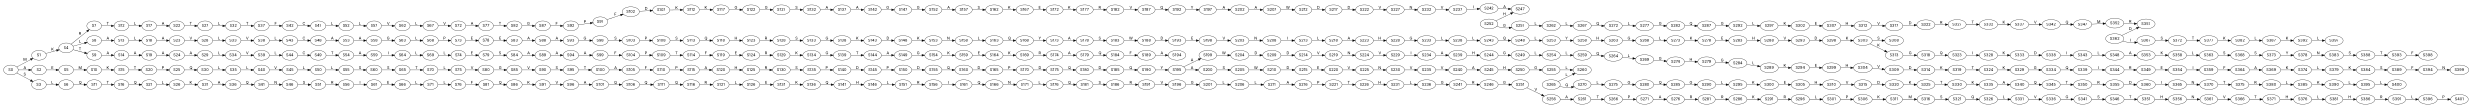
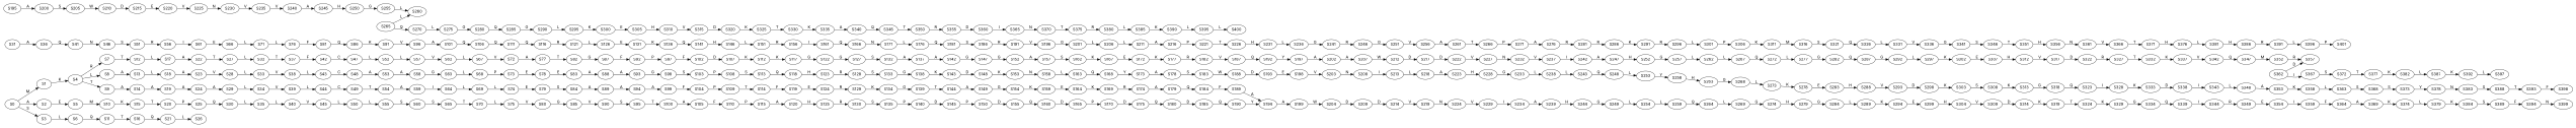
  strict digraph {
    fontname=Inter
    rankdir=LR
    node [fontname=Inter]
    edge [fontname=Inter]
    S0
    S1
    S2
    S3
    S4
    S5
    S6
    S7
    S8
    S9
    S10
    S11
    S12
    S13
    S14
    S15
    S16
    S17
    S18
    S19
    S20
    S21
    S22
    S23
    S24
    S25
    S26
    S27
    S28
    S29
    S30
    S31
    S32
    S33
    S34
    S35
    S36
    S37
    S38
    S39
    S40
    S41
    S42
    S43
    S44
    S45
    S46
    S47
    S48
    S49
    S50
    S51
    S52
    S53
    S54
    S55
    S56
    S57
    S58
    S59
    S60
    S61
    S62
    S63
    S64
    S65
    S66
    S67
    S68
    S69
    S70
    S71
    S72
    S73
    S74
    S75
    S76
    S77
    S78
    S79
    S80
    S81
    S82
    S83
    S84
    S85
    S86
    S87
    S88
    S89
    S90
    S91
    S92
    S93
    S94
    S95
    S96
    S97
    S98
    S99
    S100
    S101
    S102
    S103
    S104
    S105
    S106
    S107
    S108
    S109
    S110
    S111
    S112
    S113
    S114
    S115
    S116
    S117
    S118
    S119
    S120
    S121
    S122
    S123
    S124
    S125
    S126
    S127
    S128
    S129
    S130
    S131
    S132
    S133
    S134
    S135
    S136
    S137
    S138
    S139
    S140
    S141
    S142
    S143
    S144
    S145
    S146
    S147
    S148
    S149
    S150
    S151
    S152
    S153
    S154
    S155
    S156
    S157
    S158
    S159
    S160
    S161
    S162
    S163
    S164
    S165
    S166
    S167
    S168
    S169
    S170
    S171
    S172
    S173
    S174
    S175
    S176
    S177
    S178
    S179
    S180
    S181
    S182
    S183
    S184
    S185
    S186
    S187
    S188
    S189
    S190
    S191
    S192
    S193
    S194
    S195
    S196
    S197
    S198
    S199
    S200
    S201
    S202
    S203
    S204
    S205
    S206
    S207
    S208
    S209
    S210
    S211
    S212
    S213
    S214
    S215
    S216
    S217
    S218
    S219
    S220
    S221
    S222
    S223
    S224
    S225
    S226
    S227
    S228
    S229
    S230
    S231
    S232
    S233
    S234
    S235
    S236
    S237
    S238
    S239
    S240
    S241
    S242
    S243
    S244
    S245
    S246
    S247
    S248
    S249
    S250
    S251
    S252
    S253
    S254
    S255
    S256
    S257
    S258
    S259
    S260
    S261
    S262
    S263
    S264
    S266
    S267
    S268
    S269
    S265
    S270
    S271
    S272
    S273
    S274
    S275
    S276
    S277
    S278
    S279
    S280
    S281
    S282
    S283
    S284
    S285
    S286
    S287
    S288
    S289
    S290
    S291
    S292
    S293
    S294
    S295
    S296
    S297
    S298
    S299
    S300
    S301
    S302
    S303
    S304
    S305
    S306
    S307
    S308
    S309
    S310
    S311
    S312
    S313
    S314
    S315
    S316
    S317
    S318
    S319
    S320
    S321
    S322
    S323
    S324
    S325
    S326
    S327
    S328
    S329
    S330
    S331
    S332
    S333
    S334
    S335
    S336
    S337
    S338
    S339
    S340
    S341
    S342
    S343
    S344
    S345
    S346
    S347
    S348
    S349
    S350
    S351
    S352
    S353
    S354
    S355
    S356
    S357
    S358
    S359
    S360
    S361
    S363
    S364
    S365
    S366
    S362
    S367
    S368
    S369
    S370
    S371
    S372
    S373
    S374
    S375
    S376
    S377
    S378
    S379
    S380
    S381
    S382
    S383
    S384
    S385
    S386
    S387
    S388
    S389
    S390
    S391
    S392
    S393
    S394
    S395
    S396
    S397
    S398
    S399
    S400
    S401
    S0 -> S1 [label=M]
    S0 -> S2 [label=A]
    S0 -> S3 [label=S]
    S1 -> S4 [label=K]
    S2 -> S5 [label=E]
    S3 -> S6 [label=L]
    S4 -> S7 [label=R]
    S4 -> S8 [label=L]
    S4 -> S9 [label=T]
    S5 -> S10 [label=M]
    S6 -> S11 [label=Q]
    S7 -> S12 [label=T]
    S8 -> S13 [label=A]
    S9 -> S14 [label=A]
    S10 -> S15 [label=K]
    S11 -> S16 [label=T]
    S12 -> S17 [label=L]
    S13 -> S18 [label=L]
    S14 -> S19 [label=A]
    S15 -> S20 [label=T]
    S16 -> S21 [label=Q]
    S17 -> S22 [label=A]
    S18 -> S23 [label=A]
    S19 -> S24 [label=A]
    S20 -> S25 [label=P]
    S21 -> S26 [label=L]
    S22 -> S27 [label=T]
    S23 -> S28 [label=V]
    S24 -> S29 [label=A]
    S25 -> S30 [label=Q]
-   S26 -> S31 [label=K]
    S27 -> S32 [label=L]
    S28 -> S33 [label=L]
    S29 -> S34 [label=L]
    S30 -> S35 [label=L]
    S31 -> S36 [label=A]
    S32 -> S37 [label=T]
    S33 -> S38 [label=V]
    S34 -> S39 [label=V]
    S35 -> S40 [label=L]
    S36 -> S41 [label=Q]
    S37 -> S42 [label=F]
    S38 -> S43 [label=L]
    S39 -> S44 [label=L]
    S40 -> S45 [label=V]
    S41 -> S46 [label=N]
    S42 -> S47 [label=C]
    S43 -> S48 [label=C]
    S44 -> S49 [label=C]
    S45 -> S50 [label=L]
    S46 -> S51 [label=S]
    S47 -> S52 [label=L]
    S48 -> S53 [label=A]
    S49 -> S54 [label=T]
    S50 -> S55 [label=L]
    S51 -> S56 [label=R]
    S52 -> S57 [label=L]
    S53 -> S58 [label=A]
    S54 -> S59 [label=A]
    S55 -> S60 [label=S]
    S56 -> S61 [label=I]
    S57 -> S62 [label=V]
    S58 -> S63 [label=G]
    S59 -> S64 [label=I]
    S60 -> S65 [label=S]
    S61 -> S66 [label=E]
    S62 -> S67 [label=L]
    S63 -> S68 [label=L]
    S64 -> S69 [label=L]
    S65 -> S70 [label=T]
    S66 -> S71 [label=L]
    S67 -> S72 [label=V]
    S68 -> S73 [label=P]
    S69 -> S74 [label=L]
    S70 -> S75 [label=L]
    S71 -> S76 [label=L]
    S72 -> S77 [label=A]
    S73 -> S78 [label=E]
    S74 -> S79 [label=E]
    S75 -> S80 [label=V]
    S76 -> S81 [label=F]
    S77 -> S82 [label=T]
    S78 -> S83 [label=E]
    S79 -> S84 [label=S]
    S80 -> S85 [label=G]
    S81 -> S86 [label=Q]
    S82 -> S87 [label=G]
    S83 -> S88 [label=A]
    S84 -> S89 [label=A]
    S85 -> S90 [label=V]
    S86 -> S91 [label=K]
    S87 -> S92 [label=F]
    S88 -> S93 [label=A]
    S89 -> S94 [label=A]
    S90 -> S95 [label=S]
    S91 -> S96 [label=V]
    S92 -> S97 [label=P]
    S93 -> S98 [label=G]
    S94 -> S99 [label=A]
    S95 -> S100 [label=T]
    S96 -> S101 [label=A]
    S97 -> S102 [label=F]
    S98 -> S103 [label=S]
    S99 -> S104 [label=F]
    S100 -> S105 [label=A]
    S101 -> S106 [label=Q]
    S102 -> S107 [label=D]
    S103 -> S108 [label=P]
    S104 -> S109 [label=P]
    S105 -> S110 [label=F]
    S106 -> S111 [label=Q]
    S107 -> S112 [label=K]
    S108 -> S113 [label=S]
    S109 -> S114 [label=T]
    S110 -> S115 [label=P]
    S111 -> S116 [label=Q]
    S112 -> S117 [label=K]
    S113 -> S118 [label=Q]
    S114 -> S119 [label=F]
    S115 -> S120 [label=A]
    S116 -> S121 [label=R]
    S117 -> S122 [label=G]
    S118 -> S123 [label=H]
    S119 -> S124 [label=E]
    S120 -> S125 [label=H]
    S121 -> S126 [label=L]
    S122 -> S127 [label=G]
    S123 -> S128 [label=R]
    S124 -> S129 [label=R]
    S125 -> S130 [label=R]
    S126 -> S131 [label=E]
    S127 -> S132 [label=S]
    S128 -> S133 [label=S]
    S129 -> S134 [label=K]
    S130 -> S135 [label=S]
    S131 -> S136 [label=K]
    S132 -> S137 [label=A]
    S133 -> S138 [label=G]
    S134 -> S139 [label=G]
    S135 -> S140 [label=P]
    S136 -> S141 [label=Q]
    S137 -> S142 [label=A]
    S138 -> S143 [label=K]
    S139 -> S144 [label=T]
    S140 -> S145 [label=D]
    S141 -> S146 [label=H]
    S142 -> S147 [label=G]
    S143 -> S148 [label=D]
    S144 -> S149 [label=A]
    S145 -> S150 [label=P]
    S146 -> S151 [label=L]
    S147 -> S152 [label=G]
    S148 -> S153 [label=K]
    S149 -> S154 [label=G]
    S150 -> S155 [label=D]
    S151 -> S156 [label=R]
    S152 -> S157 [label=A]
    S153 -> S158 [label=N]
    S154 -> S159 [label=K]
    S155 -> S160 [label=Q]
    S156 -> S161 [label=I]
    S157 -> S162 [label=S]
    S158 -> S163 [label=L]
    S159 -> S164 [label=E]
    S160 -> S165 [label=D]
    S161 -> S166 [label=Q]
    S162 -> S167 [label=K]
    S163 -> S168 [label=Q]
    S164 -> S169 [label=K]
    S165 -> S170 [label=P]
    S166 -> S171 [label=N]
    S167 -> S172 [label=E]
    S168 -> S173 [label=Y]
    S169 -> S174 [label=R]
    S170 -> S175 [label=D]
    S171 -> S176 [label=L]
    S172 -> S177 [label=K]
    S173 -> S178 [label=A]
    S174 -> S179 [label=A]
    S175 -> S180 [label=Q]
    S176 -> S181 [label=Q]
    S177 -> S182 [label=R]
    S178 -> S183 [label=S]
    S179 -> S184 [label=Q]
    S180 -> S185 [label=D]
    S181 -> S186 [label=S]
    S182 -> S187 [label=V]
    S183 -> S188 [label=W]
    S184 -> S189 [label=F]
    S185 -> S190 [label=Q]
    S186 -> S191 [label=R]
    S187 -> S192 [label=Q]
    S188 -> S193 [label=D]
    S189 -> S194 [label=A]
-   S190 -> S195 [label=Y]
+   S190 -> S194 [label=Y]
    S191 -> S196 [label=V]
    S192 -> S197 [label=Y]
    S193 -> S198 [label=E]
-   S195 -> S199 [label=A]
+   S194 -> S199 [label=A]
    S195 -> S200 [label=A]
    S196 -> S201 [label=G]
    S197 -> S202 [label=A]
    S198 -> S203 [label=V]
    S199 -> S204 [label=W]
    S200 -> S205 [label=S]
    S201 -> S206 [label=L]
    S202 -> S207 [label=A]
    S203 -> S208 [label=N]
    S204 -> S209 [label=D]
    S205 -> S210 [label=W]
    S206 -> S211 [label=L]
    S207 -> S212 [label=W]
    S208 -> S213 [label=I]
    S209 -> S214 [label=D]
    S210 -> S215 [label=D]
    S211 -> S216 [label=A]
    S212 -> S217 [label=D]
    S213 -> S218 [label=L]
    S214 -> S219 [label=V]
    S215 -> S220 [label=E]
    S216 -> S221 [label=P]
    S217 -> S222 [label=D]
    S218 -> S223 [label=A]
    S219 -> S224 [label=N]
    S220 -> S225 [label=V]
    S221 -> S226 [label=T]
    S222 -> S227 [label=V]
    S223 -> S228 [label=H]
    S224 -> S229 [label=V]
    S225 -> S230 [label=N]
    S226 -> S231 [label=H]
    S227 -> S232 [label=N]
    S228 -> S233 [label=G]
    S229 -> S234 [label=I]
    S230 -> S235 [label=V]
    S231 -> S236 [label=L]
    S232 -> S237 [label=V]
    S233 -> S238 [label=L]
    S234 -> S239 [label=A]
    S235 -> S240 [label=V]
    S236 -> S241 [label=G]
    S237 -> S242 [label=I]
    S238 -> S243 [label=L]
    S239 -> S244 [label=H]
    S240 -> S245 [label=A]
    S241 -> S246 [label=R]
    S242 -> S247 [label=A]
    S243 -> S248 [label=Q]
    S244 -> S249 [label=G]
    S245 -> S250 [label=H]
    S246 -> S251 [label=G]
-   S252 -> S247 [label=H]
+   S247 -> S252 [label=H]
    S248 -> S253 [label=L]
    S249 -> S254 [label=L]
    S250 -> S255 [label=G]
    S251 -> S256 [label=V]
    S252 -> S257 [label=G]
    S253 -> S258 [label=Y]
    S254 -> S259 [label=L]
    S255 -> S260 [label=L]
    S256 -> S261 [label=A]
    S257 -> S262 [label=L]
    S258 -> S263 [label=H]
    S259 -> S264 [label=Q]
    S261 -> S266 [label=T]
    S262 -> S267 [label=L]
    S263 -> S268 [label=G]
    S264 -> S269 [label=L]
    S266 -> S271 [label=P]
    S267 -> S272 [label=Q]
    S268 -> S273 [label=L]
    S269 -> S274 [label=G]
    S265 -> S260 [label=L]
    S265 -> S270 [label=Q]
    S270 -> S275 [label=L]
    S271 -> S276 [label=A]
    S272 -> S277 [label=L]
    S273 -> S278 [label=K]
    S274 -> S279 [label=H]
    S275 -> S280 [label=G]
    S276 -> S281 [label=R]
    S277 -> S282 [label=G]
    S278 -> S283 [label=E]
    S279 -> S284 [label=G]
    S280 -> S285 [label=Q]
    S281 -> S286 [label=R]
    S282 -> S287 [label=Q]
    S283 -> S288 [label=H]
    S284 -> S289 [label=L]
    S285 -> S290 [label=G]
    S286 -> S291 [label=K]
    S287 -> S292 [label=G]
    S288 -> S293 [label=V]
    S289 -> S294 [label=K]
    S290 -> S295 [label=L]
    S291 -> S296 [label=R]
    S292 -> S297 [label=L]
    S293 -> S298 [label=D]
    S294 -> S299 [label=E]
    S295 -> S300 [label=K]
    S296 -> S301 [label=L]
    S297 -> S302 [label=K]
    S298 -> S303 [label=K]
    S299 -> S304 [label=H]
    S300 -> S305 [label=E]
    S301 -> S306 [label=P]
    S302 -> S307 [label=E]
    S303 -> S308 [label=S]
    S304 -> S309 [label=V]
    S305 -> S310 [label=H]
    S306 -> S311 [label=K]
    S307 -> S312 [label=H]
-   S303 -> S313 [label=K]
+   S308 -> S313 [label=K]
    S309 -> S314 [label=D]
    S310 -> S315 [label=V]
    S311 -> S316 [label=M]
    S312 -> S317 [label=V]
    S313 -> S318 [label=G]
    S314 -> S319 [label=K]
    S315 -> S320 [label=D]
    S316 -> S321 [label=S]
    S317 -> S322 [label=D]
    S318 -> S323 [label=Q]
    S319 -> S324 [label=T]
    S320 -> S325 [label=K]
    S321 -> S326 [label=Q]
    S322 -> S327 [label=R]
    S323 -> S328 [label=I]
    S324 -> S329 [label=K]
    S325 -> S330 [label=T]
    S326 -> S331 [label=L]
    S327 -> S332 [label=T]
    S328 -> S333 [label=K]
    S329 -> S334 [label=G]
    S330 -> S335 [label=K]
    S331 -> S336 [label=V]
    S332 -> S337 [label=K]
    S333 -> S338 [label=D]
    S334 -> S339 [label=Q]
    S335 -> S340 [label=A]
    S336 -> S341 [label=G]
    S337 -> S342 [label=V]
    S338 -> S343 [label=I]
    S339 -> S344 [label=I]
    S340 -> S345 [label=Q]
    S341 -> S346 [label=S]
    S342 -> S347 [label=Q]
    S343 -> S348 [label=L]
    S344 -> S349 [label=R]
    S345 -> S350 [label=T]
    S346 -> S351 [label=T]
    S347 -> S352 [label=M]
    S348 -> S353 [label=A]
    S349 -> S354 [label=E]
    S350 -> S355 [label=R]
    S351 -> S356 [label=H]
    S352 -> S357 [label=R]
    S353 -> S358 [label=K]
    S354 -> S359 [label=I]
    S355 -> S360 [label=D]
    S356 -> S361 [label=N]
    S358 -> S363 [label=L]
    S359 -> S364 [label=F]
    S360 -> S365 [label=I]
    S361 -> S366 [label=V]
    S363 -> S368 [label=S]
    S364 -> S369 [label=A]
    S365 -> S370 [label=N]
    S366 -> S371 [label=T]
    S362 -> S357 [label=D]
    S362 -> S367 [label=I]
    S367 -> S372 [label=S]
    S368 -> S373 [label=S]
    S369 -> S374 [label=K]
    S370 -> S375 [label=T]
    S371 -> S376 [label=H]
    S372 -> S377 [label=T]
    S373 -> S378 [label=Y]
    S374 -> S379 [label=L]
    S375 -> S380 [label=R]
    S376 -> S381 [label=L]
    S377 -> S382 [label=K]
    S378 -> S383 [label=N]
    S379 -> S384 [label=K]
    S380 -> S385 [label=L]
    S381 -> S386 [label=H]
    S382 -> S387 [label=L]
    S383 -> S388 [label=S]
    S384 -> S389 [label=S]
    S385 -> S390 [label=K]
    S386 -> S391 [label=R]
    S387 -> S392 [label=K]
    S388 -> S393 [label=T]
    S389 -> S394 [label=F]
    S390 -> S395 [label=L]
    S391 -> S396 [label=L]
    S392 -> S397 [label=L]
    S393 -> S398 [label=F]
    S394 -> S399 [label=N]
    S395 -> S400 [label=L]
    S396 -> S401 [label=P]
  }
